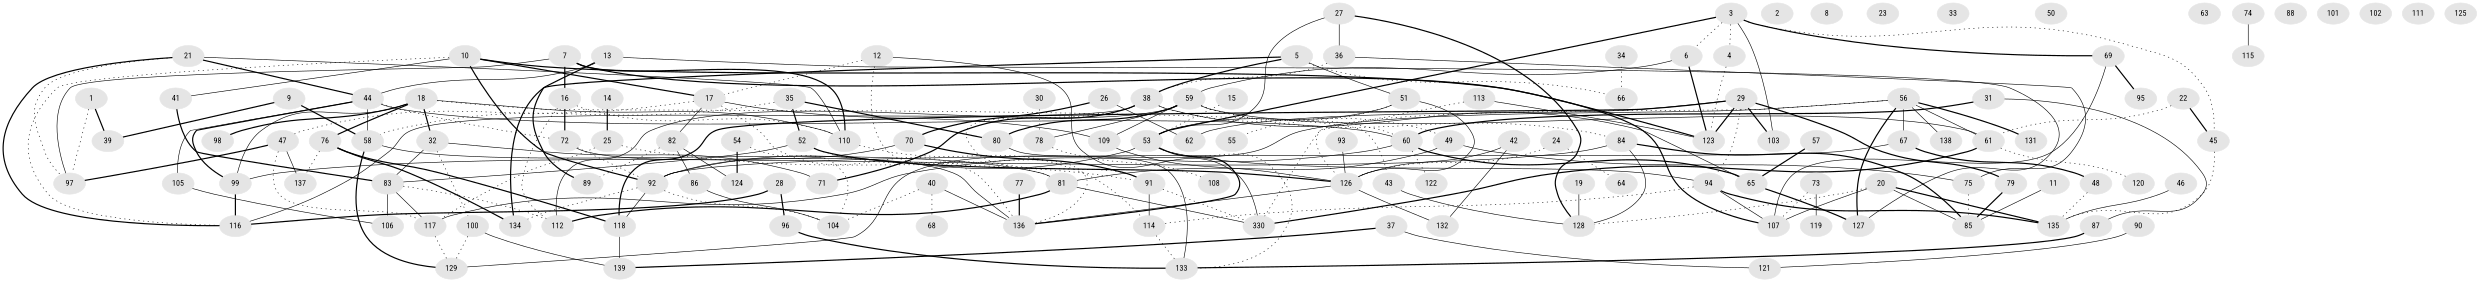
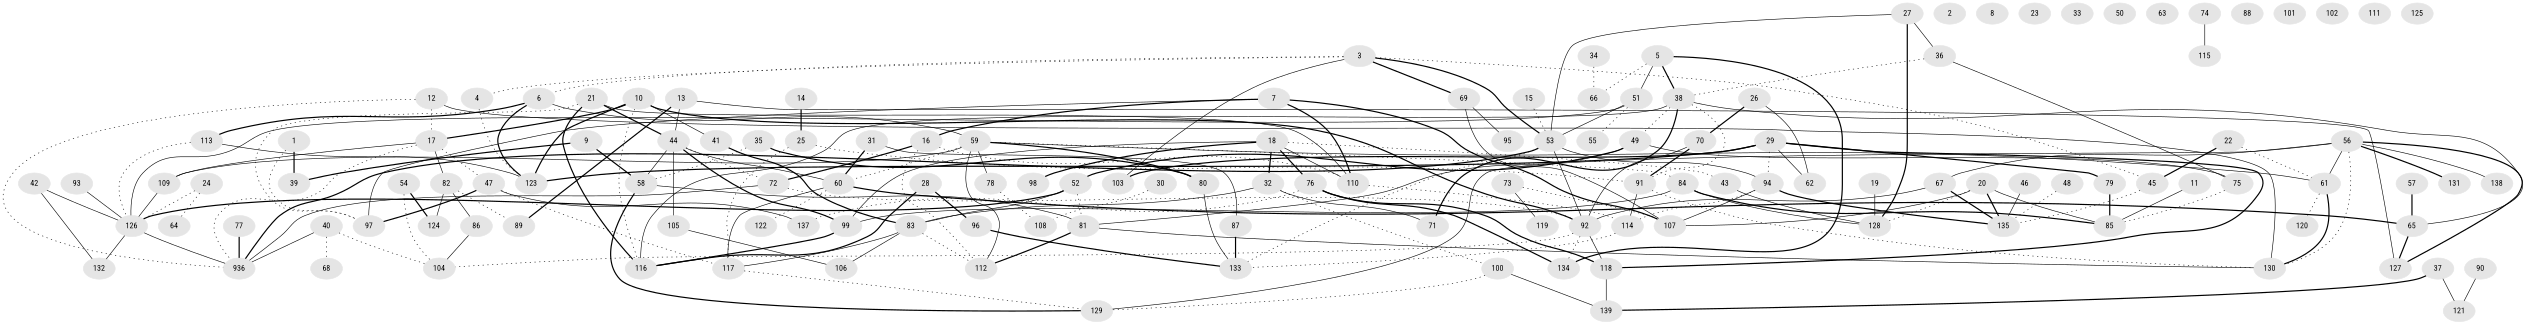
  graph {
    fontname="Roboto Condensed"
    node [color=gray90 fontname="Roboto Condensed" style=filled]
    edge [fontname="Roboto Condensed" style=solid]
    1
    39
    97
    2
    3
    4
    6
    45
    53
    69
    103
    123
    59
    113
    135
    92
-   136
+   136 [label=936]
    94
    133
    107
    95
    5
    38
    51
    66
    134
    116
    91
    71
    49
    65
    126
    55
    112
    109
    61
    78
    60
    80
    84
    7
    16
    110
    72
    114
    8
    9
    58
    81
    129
    10
    17
    41
    47
    82
    83
    118
    104
    11
    85
    12
-   130 [label=330]
+   130
    13
    44
    89
    127
    99
    105
    14
    25
    117
    15
    137
    124
    86
    18
    32
    43
    76
    98
    100
    128
    19
    20
    21
    22
    120
    23
    24
    64
    132
    26
    62
    70
    27
    36
    75
    28
    96
    29
    79
    139
    30
    108
    31
    87
    122
    106
    33
    34
    35
    37
    121
    52
    40
    68
    42
    46
    48
    57
    50
    54
    56
    67
    131
    138
    63
    73
    119
    74
    115
    77
    88
    90
    93
    101
    102
    111
    125
    1 -- 39 [style=bold]
    1 -- 97 [style=dotted]
    3 -- 4 [style=dotted]
    3 -- 6 [style=dotted]
    3 -- 45 [style=dotted]
    3 -- 53 [style=bold]
    3 -- 69 [style=bold]
    3 -- 103
    4 -- 123 [style=dotted]
    6 -- 123 [style=bold]
    6 -- 59
+   6 -- 113 [style=bold]
    45 -- 135 [style=dotted]
    53 -- 92
    53 -- 136 [style=bold]
    53 -- 94
    53 -- 133 [style=dotted]
    69 -- 107
-   69 -- 95 [style=bold]
+   69 -- 95
    59 -- 112
    59 -- 109
    59 -- 61
    59 -- 78
    59 -- 60 [style=dotted]
    59 -- 80 [style=bold]
    59 -- 84 [style=dotted]
    113 -- 123
    113 -- 126 [style=dotted]
    92 -- 134 [style=dotted]
    92 -- 118
    92 -- 104 [style=dotted]
    94 -- 135 [style=bold]
    94 -- 107
    94 -- 114 [style=dotted]
    5 -- 38 [style=bold]
    5 -- 51
    5 -- 66 [style=dotted]
    5 -- 134 [style=bold]
    38 -- 116
    38 -- 91 [style=dotted]
    38 -- 71 [style=bold]
    38 -- 49 [style=dotted]
    38 -- 65
    51 -- 53
    51 -- 126
    51 -- 55 [style=dotted]
    91 -- 114
    91 -- 130 [style=dotted]
    49 -- 81
    49 -- 75
-   35 -- 52 [style=bold]
+   49 -- 52 [style=bold]
    65 -- 127 [style=bold]
    126 -- 136
    126 -- 132
    109 -- 126
    61 -- 130 [style=bold]
    61 -- 120 [style=dotted]
    78 -- 108 [style=dotted]
    60 -- 65 [style=bold]
    60 -- 117
    60 -- 122 [style=dotted]
    80 -- 133
    84 -- 85 [style=bold]
    84 -- 99
    84 -- 128
    7 -- 97
    7 -- 107 [style=bold]
    7 -- 16 [style=bold]
    7 -- 110 [style=bold]
    16 -- 112 [style=dotted]
    16 -- 110 [style=dotted]
    16 -- 72 [style=bold]
    110 -- 114 [style=dotted]
    72 -- 92 [style=dotted]
    72 -- 136
    114 -- 133 [style=dotted]
    9 -- 39 [style=bold]
    9 -- 58 [style=bold]
    58 -- 81
    58 -- 129 [style=bold]
    81 -- 112 [style=bold]
    81 -- 130
    10 -- 123 [style=bold]
    10 -- 92 [style=bold]
    10 -- 116 [style=dotted]
    10 -- 17 [style=bold]
    10 -- 41
    17 -- 136 [style=dotted]
    17 -- 109
    17 -- 47 [style=dotted]
    17 -- 82
    41 -- 83 [style=bold]
    47 -- 97 [style=bold]
    47 -- 117 [style=dotted]
    47 -- 137
    82 -- 89 [style=dotted]
    82 -- 124
    82 -- 86
    83 -- 112 [style=dotted]
    83 -- 117
    83 -- 106
    118 -- 139
    11 -- 85
    12 -- 136 [style=dotted]
    12 -- 17 [style=dotted]
    12 -- 130
    13 -- 44
    13 -- 89 [style=bold]
    13 -- 127
    44 -- 60
    44 -- 72 [style=dotted]
    44 -- 58
    44 -- 99 [style=bold]
    44 -- 105
    99 -- 116 [style=bold]
    105 -- 106
    14 -- 25 [style=bold]
    25 -- 91 [style=dotted]
    25 -- 117 [style=dotted]
    117 -- 129 [style=dotted]
    15 -- 53 [style=dotted]
    86 -- 104
    18 -- 110
    18 -- 99
    18 -- 32 [style=bold]
    18 -- 43 [style=dotted]
    18 -- 76 [style=bold]
    18 -- 98 [style=bold]
    32 -- 71
    32 -- 83
    32 -- 100 [style=dotted]
    43 -- 128
    76 -- 134 [style=bold]
    76 -- 118 [style=bold]
    76 -- 137 [style=dotted]
    100 -- 129 [style=dotted]
    100 -- 139
    19 -- 128
    20 -- 135 [style=bold]
    20 -- 107
    20 -- 85
    20 -- 128 [style=dotted]
    21 -- 97 [style=dotted]
    21 -- 116 [style=bold]
    21 -- 110
    21 -- 44 [style=bold]
    22 -- 45 [style=bold]
    22 -- 61 [style=dotted]
    24 -- 126 [style=dotted]
    24 -- 64 [style=dotted]
    26 -- 62
    26 -- 70 [style=bold]
    70 -- 92
    70 -- 91 [style=bold]
    27 -- 53
    27 -- 128 [style=bold]
    27 -- 36
    36 -- 38 [style=dotted]
    36 -- 75
    75 -- 85 [style=dotted]
    28 -- 116 [style=bold]
    28 -- 96 [style=bold]
    96 -- 133 [style=bold]
    29 -- 103 [style=bold]
    29 -- 123 [style=bold]
    29 -- 94 [style=dotted]
    29 -- 118 [style=bold]
    29 -- 62
    29 -- 79 [style=bold]
    79 -- 85 [style=bold]
-   30 -- 78 [style=dotted]
+   30 -- 108 [style=dotted]
    31 -- 60 [style=bold]
    31 -- 87
    87 -- 133 [style=bold]
    34 -- 66 [style=dotted]
    35 -- 80 [style=bold]
    35 -- 58 [style=dotted]
    37 -- 139 [style=bold]
    37 -- 121
    52 -- 126 [style=bold]
    52 -- 81 [style=dotted]
    52 -- 83
    40 -- 136
    40 -- 104 [style=dotted]
    40 -- 68 [style=dotted]
    42 -- 126
    42 -- 132
    46 -- 135
    48 -- 135 [style=dotted]
    57 -- 65 [style=bold]
    54 -- 104 [style=dotted]
    54 -- 124 [style=bold]
    56 -- 61
    56 -- 129
    56 -- 130 [style=dotted]
    56 -- 127 [style=bold]
    56 -- 67
    56 -- 131 [style=bold]
    56 -- 138
-   67 -- 48 [style=bold]
+   67 -- 135 [style=bold]
    67 -- 92
    73 -- 107 [style=dotted]
    73 -- 119
    74 -- 115
    77 -- 136 [style=bold]
    90 -- 121
    93 -- 126
  }
